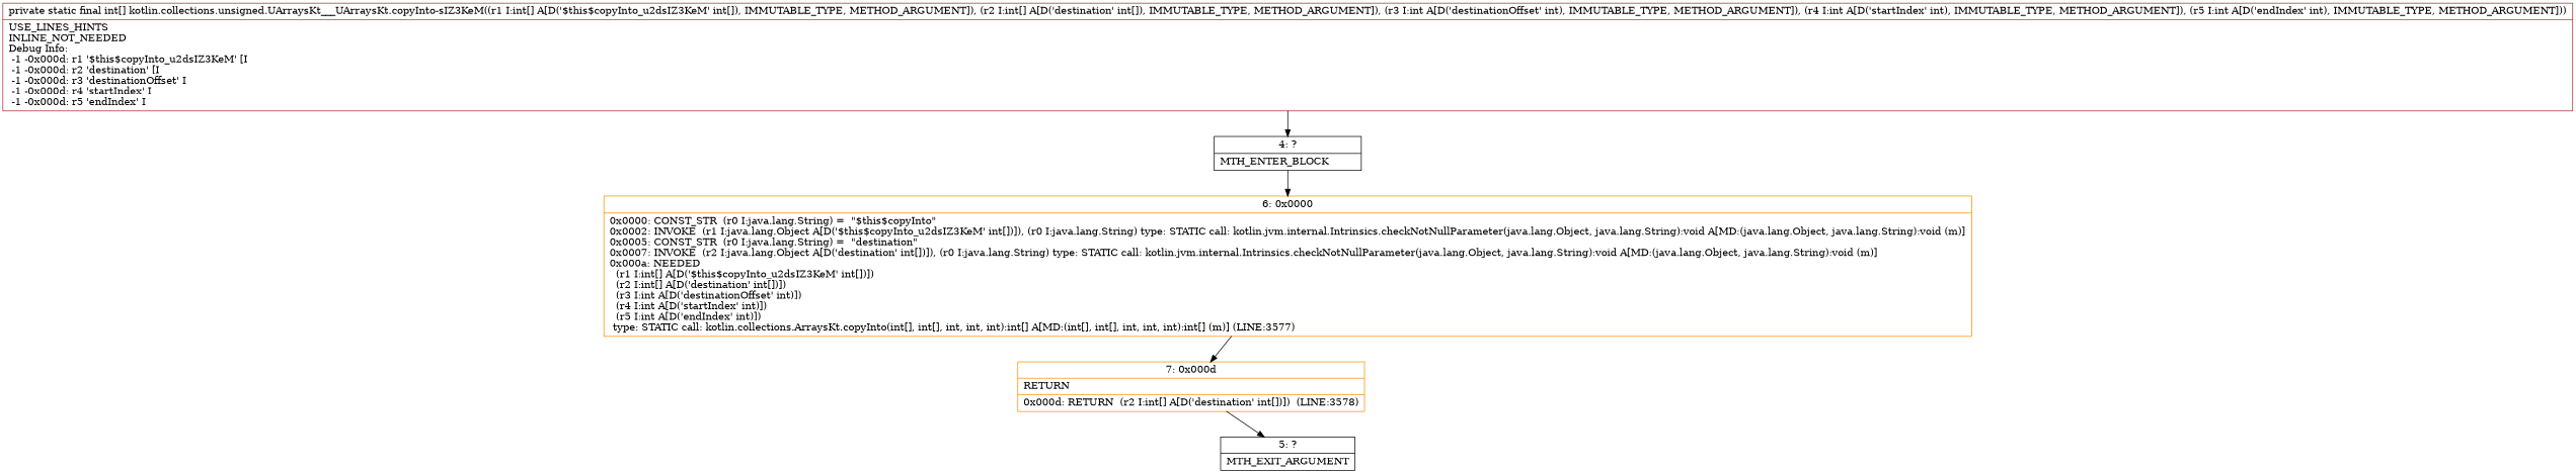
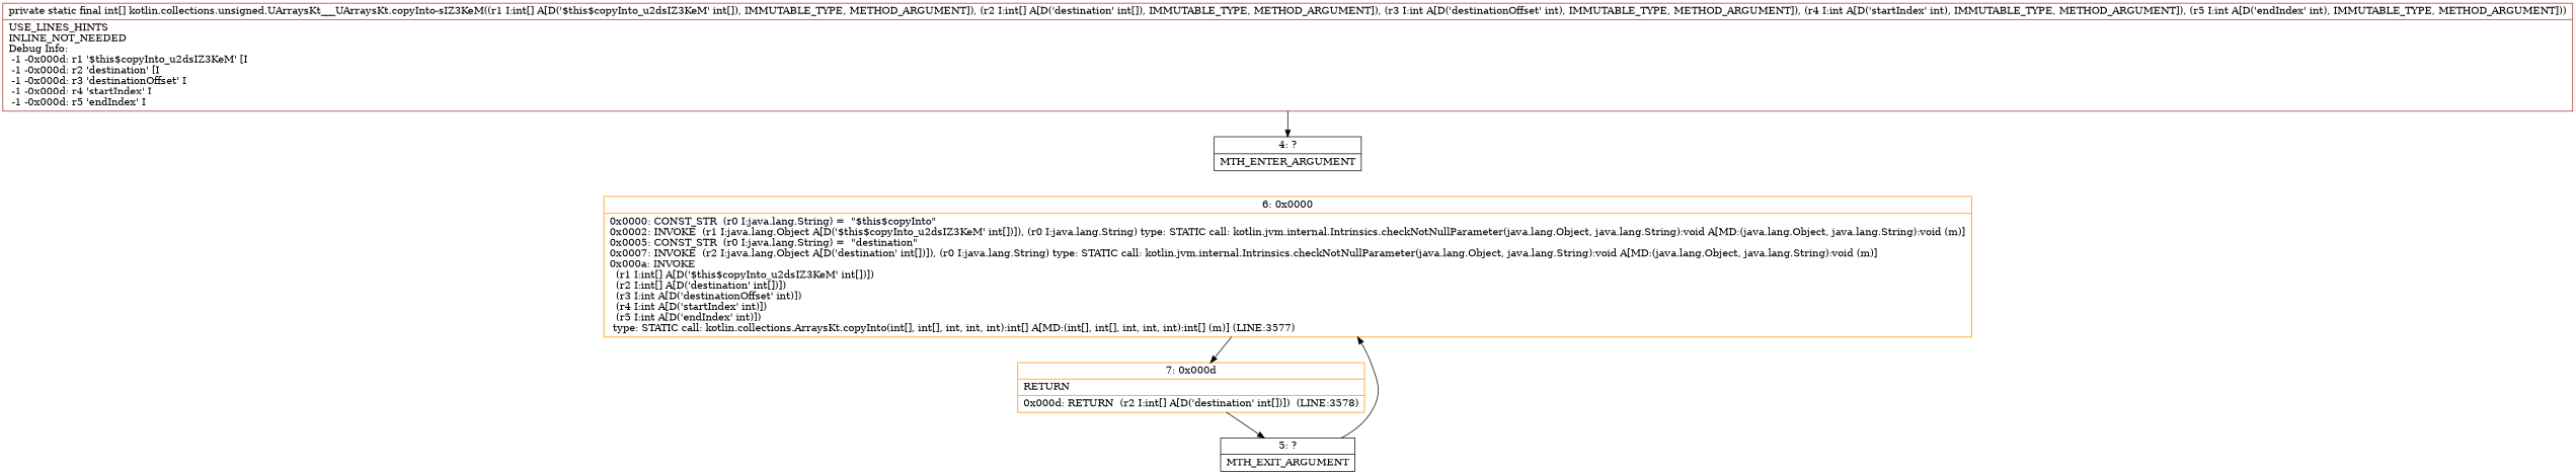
  digraph {
    node [color=black shape=record]
-   n1 [label="{4\:\ ?|MTH_ENTER_BLOCK\l}"]
-   n2 [color=darkorange label="{6\:\ 0x0000|0x0000: CONST_STR  (r0 I:java.lang.String) =  \"$this$copyInto\" \l0x0002: INVOKE  (r1 I:java.lang.Object A[D('$this$copyInto_u2dsIZ3KeM' int[])]), (r0 I:java.lang.String) type: STATIC call: kotlin.jvm.internal.Intrinsics.checkNotNullParameter(java.lang.Object, java.lang.String):void A[MD:(java.lang.Object, java.lang.String):void (m)]\l0x0005: CONST_STR  (r0 I:java.lang.String) =  \"destination\" \l0x0007: INVOKE  (r2 I:java.lang.Object A[D('destination' int[])]), (r0 I:java.lang.String) type: STATIC call: kotlin.jvm.internal.Intrinsics.checkNotNullParameter(java.lang.Object, java.lang.String):void A[MD:(java.lang.Object, java.lang.String):void (m)]\l0x000a: NEEDED  \l  (r1 I:int[] A[D('$this$copyInto_u2dsIZ3KeM' int[])])\l  (r2 I:int[] A[D('destination' int[])])\l  (r3 I:int A[D('destinationOffset' int)])\l  (r4 I:int A[D('startIndex' int)])\l  (r5 I:int A[D('endIndex' int)])\l type: STATIC call: kotlin.collections.ArraysKt.copyInto(int[], int[], int, int, int):int[] A[MD:(int[], int[], int, int, int):int[] (m)] (LINE:3577)\l}"]
+   n1 [label="{4\:\ ?|MTH_ENTER_ARGUMENT\l}"]
+   n2 [color=darkorange label="{6\:\ 0x0000|0x0000: CONST_STR  (r0 I:java.lang.String) =  \"$this$copyInto\" \l0x0002: INVOKE  (r1 I:java.lang.Object A[D('$this$copyInto_u2dsIZ3KeM' int[])]), (r0 I:java.lang.String) type: STATIC call: kotlin.jvm.internal.Intrinsics.checkNotNullParameter(java.lang.Object, java.lang.String):void A[MD:(java.lang.Object, java.lang.String):void (m)]\l0x0005: CONST_STR  (r0 I:java.lang.String) =  \"destination\" \l0x0007: INVOKE  (r2 I:java.lang.Object A[D('destination' int[])]), (r0 I:java.lang.String) type: STATIC call: kotlin.jvm.internal.Intrinsics.checkNotNullParameter(java.lang.Object, java.lang.String):void A[MD:(java.lang.Object, java.lang.String):void (m)]\l0x000a: INVOKE  \l  (r1 I:int[] A[D('$this$copyInto_u2dsIZ3KeM' int[])])\l  (r2 I:int[] A[D('destination' int[])])\l  (r3 I:int A[D('destinationOffset' int)])\l  (r4 I:int A[D('startIndex' int)])\l  (r5 I:int A[D('endIndex' int)])\l type: STATIC call: kotlin.collections.ArraysKt.copyInto(int[], int[], int, int, int):int[] A[MD:(int[], int[], int, int, int):int[] (m)] (LINE:3577)\l}"]
    n3 [color=darkorange label="{7\:\ 0x000d|RETURN\l|0x000d: RETURN  (r2 I:int[] A[D('destination' int[])])  (LINE:3578)\l}"]
    n4 [label="{5\:\ ?|MTH_EXIT_ARGUMENT\l}"]
    n5 [color=brown label="{private static final int[] kotlin.collections.unsigned.UArraysKt___UArraysKt.copyInto\-sIZ3KeM((r1 I:int[] A[D('$this$copyInto_u2dsIZ3KeM' int[]), IMMUTABLE_TYPE, METHOD_ARGUMENT]), (r2 I:int[] A[D('destination' int[]), IMMUTABLE_TYPE, METHOD_ARGUMENT]), (r3 I:int A[D('destinationOffset' int), IMMUTABLE_TYPE, METHOD_ARGUMENT]), (r4 I:int A[D('startIndex' int), IMMUTABLE_TYPE, METHOD_ARGUMENT]), (r5 I:int A[D('endIndex' int), IMMUTABLE_TYPE, METHOD_ARGUMENT]))  | USE_LINES_HINTS\lINLINE_NOT_NEEDED\lDebug Info:\l  \-1 \-0x000d: r1 '$this$copyInto_u2dsIZ3KeM' [I\l  \-1 \-0x000d: r2 'destination' [I\l  \-1 \-0x000d: r3 'destinationOffset' I\l  \-1 \-0x000d: r4 'startIndex' I\l  \-1 \-0x000d: r5 'endIndex' I\l}"]
-   n1 -> n2
+   n4 -> n2
    n2 -> n3
    n3 -> n4
    n5 -> n1
  }
